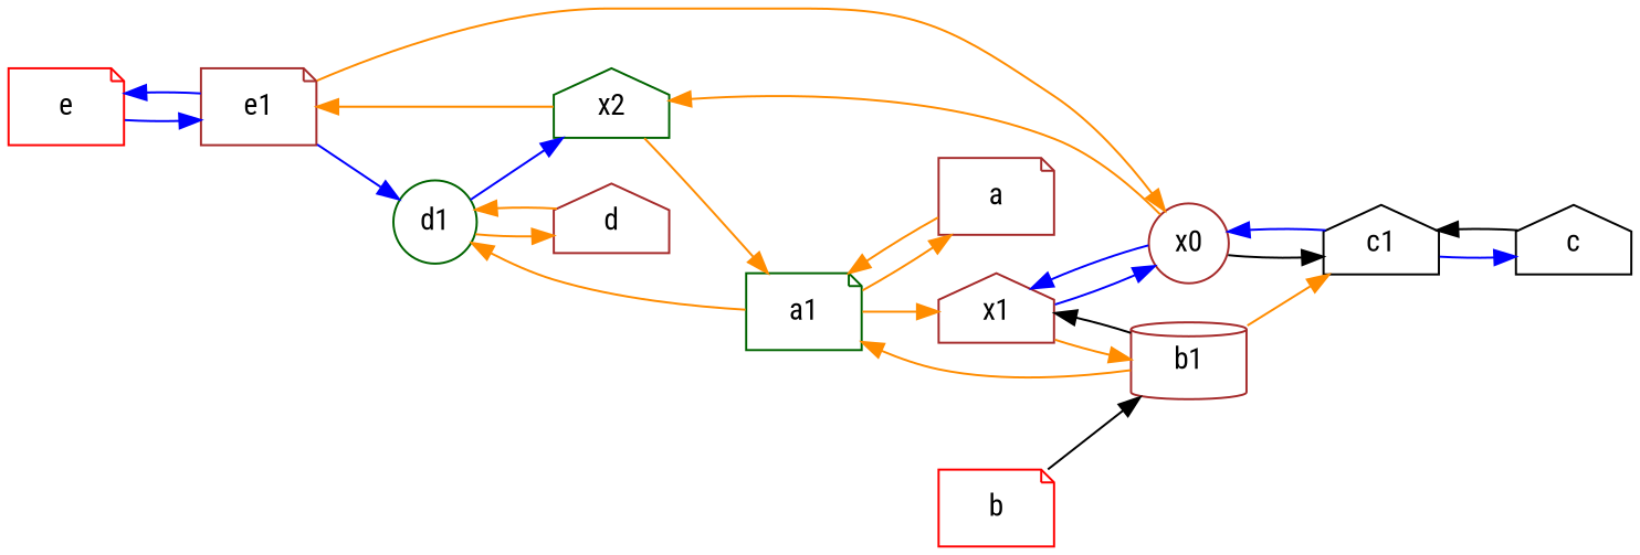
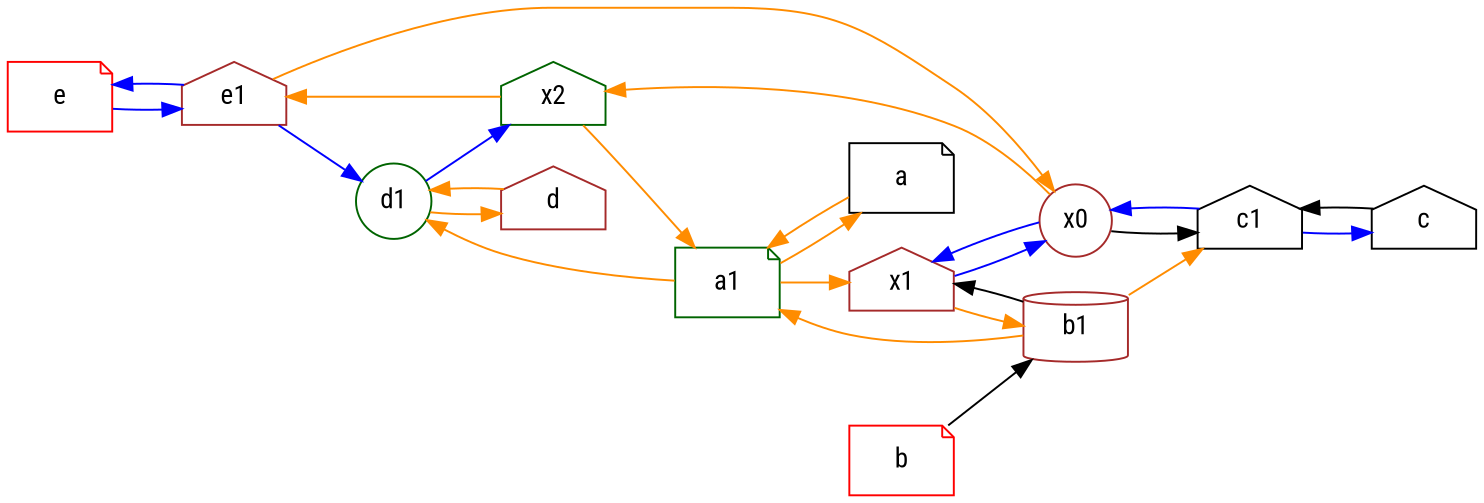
  digraph {
    fontname="Roboto Condensed"
    rankdir=LR
    node [color=brown fontname="Roboto Condensed" shape=house]
    edge [color=darkorange fontname="Roboto Condensed"]
    e [color=red shape=note]
-   e1 [shape=note]
+   e1
    x0 [shape=circle]
    d1 [color=darkgreen shape=circle]
    a1 [color=darkgreen shape=note]
-   a [shape=note]
+   a [color=black shape=note]
    x1
    x2 [color=darkgreen]
    c1 [color=black]
    c [color=black]
    b1 [shape=cylinder]
    d
    b [color=red shape=note]
    e -> e1 [color=blue]
    e1 -> e [color=blue]
    e1 -> x0
    e1 -> d1 [color=blue]
    x0 -> x1 [color=blue]
    x0 -> x2
    x0 -> c1 [color=black]
    d1 -> x2 [color=blue]
    d1 -> d
    a1 -> d1
    a1 -> a
    a1 -> x1
    a -> a1
    x1 -> x0 [color=blue]
    x1 -> b1
    x2 -> e1
    x2 -> a1
    c1 -> x0 [color=blue]
    c1 -> c [color=blue]
    c -> c1 [color=black]
    b1 -> a1
    b1 -> x1 [color=black]
    b1 -> c1
    d -> d1
    b -> b1 [color=black]
  }
